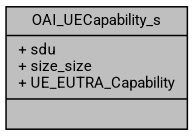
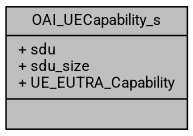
  digraph {
    fontname=Roboto
-   n1 [color=black fillcolor=grey75 fontcolor=black fontname=Roboto fontsize=10 height=0.2 label="{OAI_UECapability_s\n|+ sdu\l+ size_size\l+ UE_EUTRA_Capability\l|}" shape=record style=filled width=0.4]
+   n1 [color=black fillcolor=grey75 fontcolor=black fontname=Roboto fontsize=10 height=0.2 label="{OAI_UECapability_s\n|+ sdu\l+ sdu_size\l+ UE_EUTRA_Capability\l|}" shape=record style=filled width=0.4]
  }
